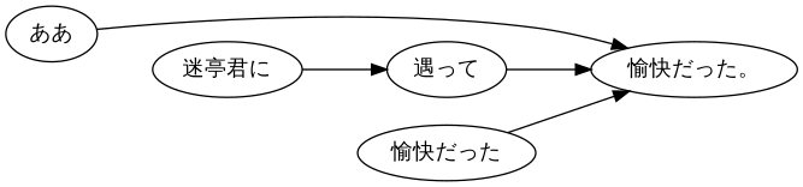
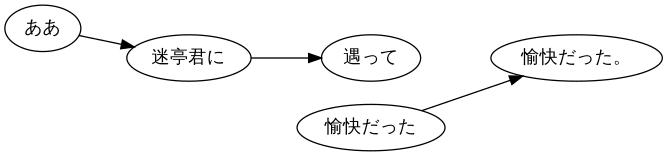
  digraph {
    rankdir=LR
    n1 [label="ああ"]
    n2 [label="愉快だった。"]
    n3 [label="愉快だった"]
    n4 [label="迷亭君に"]
    n5 [label="遇って"]
-   n1 -> n2
+   n1 -> n4
    n3 -> n2
    n4 -> n5
-   n5 -> n2
  }
